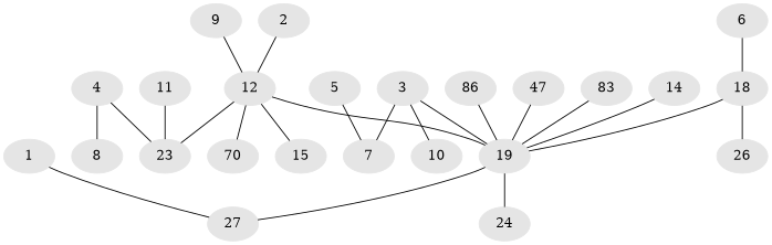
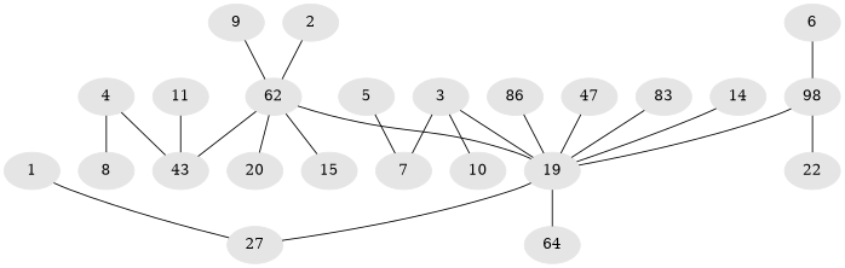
  graph {
    node [color=gray90 style=filled]
    edge [weight=1.0]
    n1 [label=27]
    1
    2
-   12
+   12 [label=62]
    19
-   23
+   23 [label=43]
    15
-   20 [label=70]
+   20
    3
    7
    10
-   24
+   24 [label=64]
    4
    8
    5
    6
-   18
-   22 [label=26]
+   18 [label=98]
+   22
    9
    11
    n21 [label=83]
    14
    n23 [label=86]
    n24 [label=47]
    1 -- n1
    2 -- 12
    12 -- 19
    12 -- 23
    12 -- 15
    12 -- 20
    19 -- n1
    19 -- 24
    3 -- 19
    3 -- 7
    3 -- 10
    4 -- 23
    4 -- 8
    5 -- 7
    6 -- 18
    18 -- 19
    18 -- 22
    9 -- 12
    11 -- 23
    n21 -- 19
    14 -- 19
    n23 -- 19 [weight=2.0]
    n24 -- 19
  }
